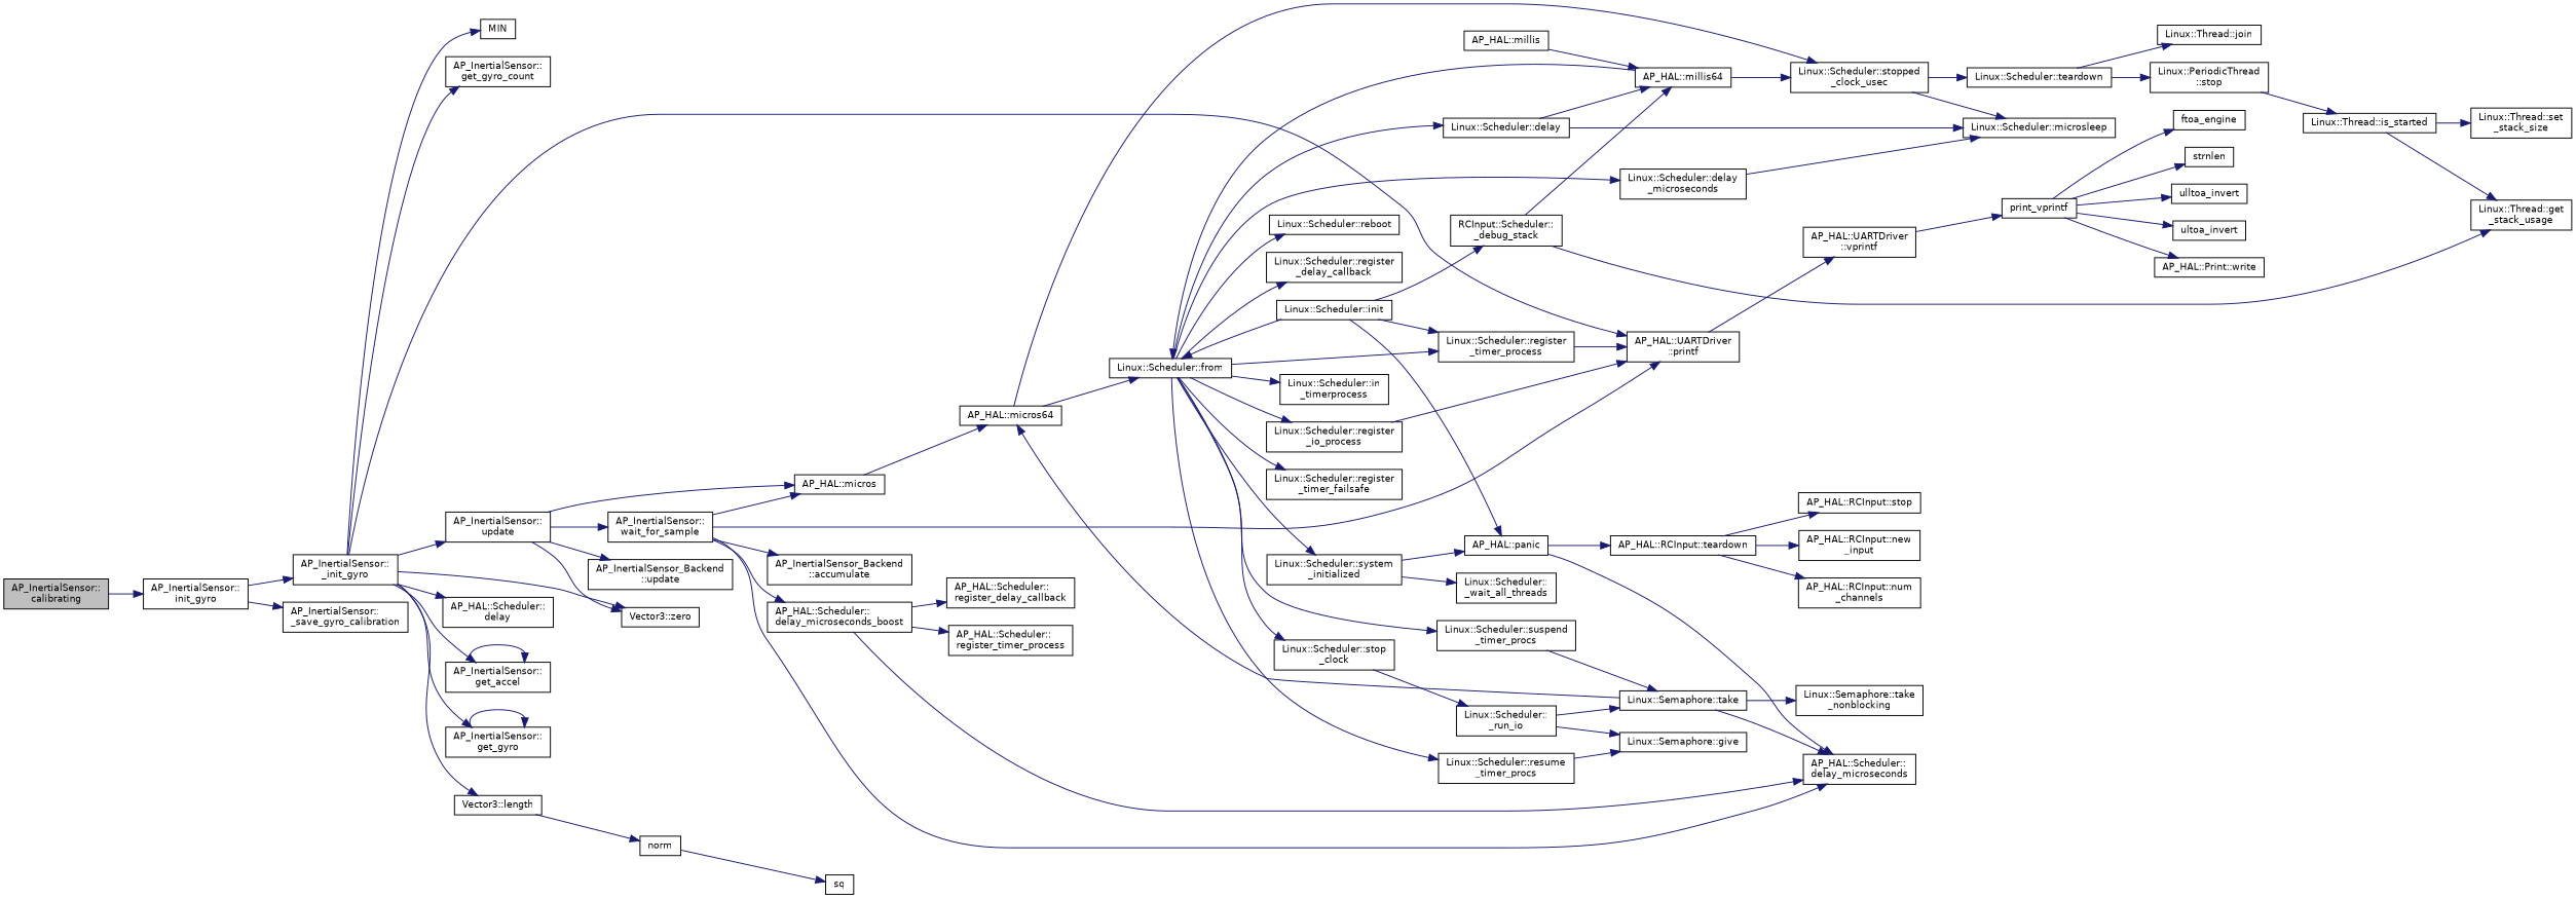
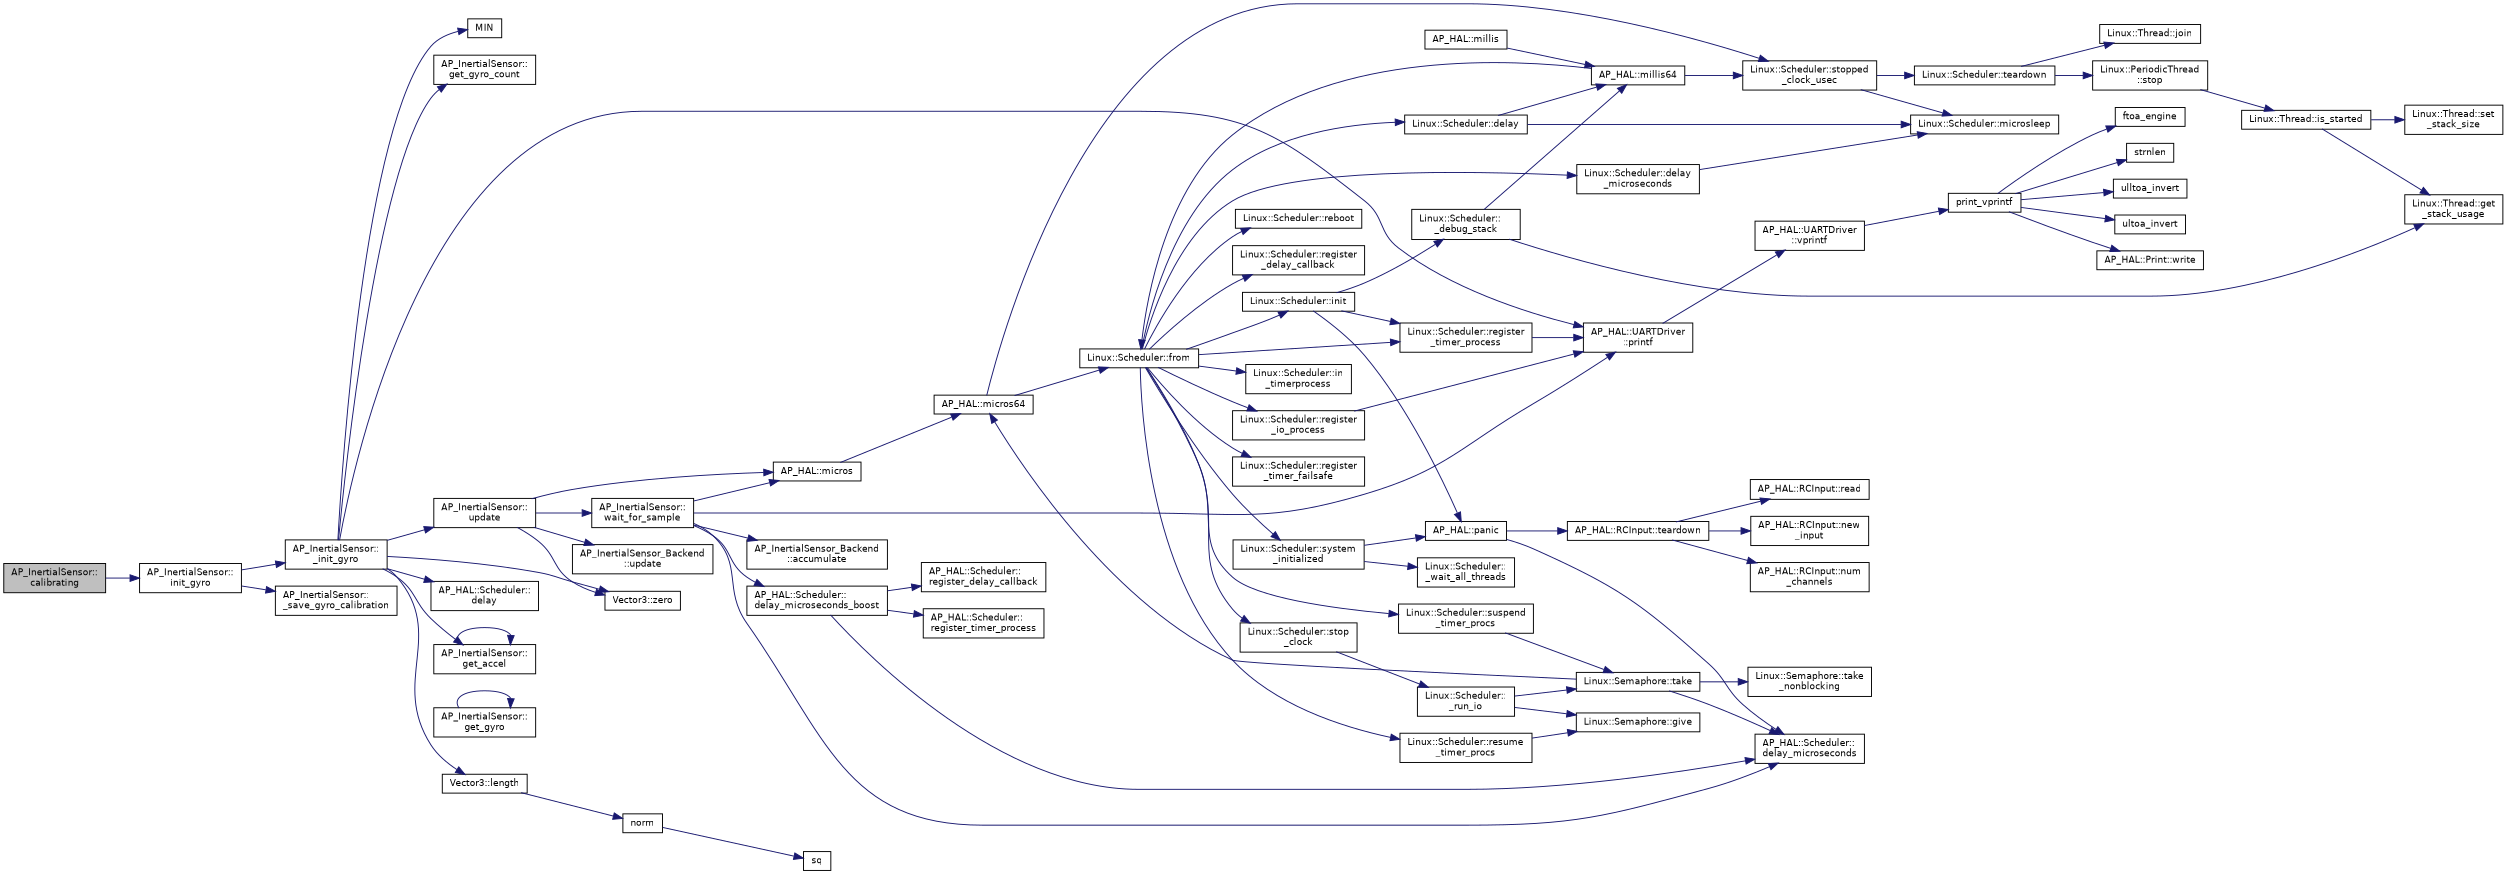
  digraph {
    rankdir=LR
    node [color=black fillcolor=white fontname=Helvetica fontsize=10 shape=record style=filled]
    edge [color=midnightblue fontname=Helvetica fontsize=10 labelfontname=Helvetica labelfontsize=10 style=solid]
    n1 [fillcolor=grey75 fontcolor=black height=0.2 label="AP_InertialSensor::\lcalibrating" width=0.4]
    n2 [height=0.2 label="AP_InertialSensor::\linit_gyro" width=0.4]
    n3 [height=0.2 label="AP_InertialSensor::\l_init_gyro" width=0.4]
    n4 [height=0.2 label="AP_InertialSensor::\l_save_gyro_calibration" width=0.4]
    n5 [height=0.2 label=MIN width=0.4]
    n6 [height=0.2 label="AP_InertialSensor::\lget_gyro_count" width=0.4]
    n7 [height=0.2 label="AP_HAL::UARTDriver\l::printf" width=0.4]
    n8 [height=0.2 label="Vector3::zero" width=0.4]
    n9 [height=0.2 label="AP_HAL::Scheduler::\ldelay" width=0.4]
    n10 [height=0.2 label="AP_InertialSensor::\lupdate" width=0.4]
    n11 [height=0.2 label="AP_InertialSensor::\lget_accel" width=0.4]
    n12 [height=0.2 label="AP_InertialSensor::\lget_gyro" width=0.4]
    n13 [height=0.2 label="Vector3::length" width=0.4]
    n14 [height=0.2 label="AP_HAL::UARTDriver\l::vprintf" width=0.4]
    n15 [height=0.2 label="AP_InertialSensor::\lwait_for_sample" width=0.4]
    n16 [height=0.2 label="AP_HAL::micros" width=0.4]
    n17 [height=0.2 label="AP_InertialSensor_Backend\l::update" width=0.4]
    n18 [height=0.2 label=norm width=0.4]
    n19 [height=0.2 label=print_vprintf width=0.4]
    n20 [height=0.2 label="AP_HAL::Print::write" width=0.4]
    n21 [height=0.2 label=ftoa_engine width=0.4]
    n22 [height=0.2 label=strnlen width=0.4]
    n23 [height=0.2 label=ulltoa_invert width=0.4]
    n24 [height=0.2 label=ultoa_invert width=0.4]
    n25 [height=0.2 label="AP_HAL::Scheduler::\ldelay_microseconds" width=0.4]
    n26 [height=0.2 label="AP_HAL::Scheduler::\ldelay_microseconds_boost" width=0.4]
    n27 [height=0.2 label="AP_InertialSensor_Backend\l::accumulate" width=0.4]
    n28 [height=0.2 label="AP_HAL::micros64" width=0.4]
    n29 [height=0.2 label="AP_HAL::millis" width=0.4]
    n30 [height=0.2 label="AP_HAL::millis64" width=0.4]
    n31 [height=0.2 label="AP_HAL::Scheduler::\lregister_delay_callback" width=0.4]
    n32 [height=0.2 label="AP_HAL::Scheduler::\lregister_timer_process" width=0.4]
    n33 [height=0.2 label="Linux::Scheduler::from" width=0.4]
    n34 [height=0.2 label="Linux::Scheduler::stopped\l_clock_usec" width=0.4]
    n35 [height=0.2 label="Linux::Scheduler::init" width=0.4]
    n36 [height=0.2 label="Linux::Scheduler::register\l_timer_process" width=0.4]
    n37 [height=0.2 label="Linux::Scheduler::delay" width=0.4]
    n38 [height=0.2 label="Linux::Scheduler::delay\l_microseconds" width=0.4]
    n39 [height=0.2 label="Linux::Scheduler::register\l_delay_callback" width=0.4]
    n40 [height=0.2 label="Linux::Scheduler::register\l_io_process" width=0.4]
    n41 [height=0.2 label="Linux::Scheduler::suspend\l_timer_procs" width=0.4]
    n42 [height=0.2 label="Linux::Scheduler::resume\l_timer_procs" width=0.4]
    n43 [height=0.2 label="Linux::Scheduler::in\l_timerprocess" width=0.4]
    n44 [height=0.2 label="Linux::Scheduler::register\l_timer_failsafe" width=0.4]
    n45 [height=0.2 label="Linux::Scheduler::system\l_initialized" width=0.4]
    n46 [height=0.2 label="Linux::Scheduler::reboot" width=0.4]
    n47 [height=0.2 label="Linux::Scheduler::stop\l_clock" width=0.4]
    n48 [height=0.2 label="Linux::Scheduler::microsleep" width=0.4]
    n49 [height=0.2 label="Linux::Scheduler::teardown" width=0.4]
    n50 [height=0.2 label="AP_HAL::panic" width=0.4]
-   n51 [height=0.2 label="RCInput::Scheduler::\l_debug_stack" width=0.4]
+   n51 [height=0.2 label="Linux::Scheduler::\l_debug_stack" width=0.4]
    n52 [height=0.2 label="Linux::Semaphore::take" width=0.4]
    n53 [height=0.2 label="Linux::Semaphore::give" width=0.4]
    n54 [height=0.2 label="Linux::Scheduler::\l_wait_all_threads" width=0.4]
    n55 [height=0.2 label="Linux::Scheduler::\l_run_io" width=0.4]
    n56 [height=0.2 label="AP_HAL::RCInput::teardown" width=0.4]
    n57 [height=0.2 label="Linux::Thread::get\l_stack_usage" width=0.4]
    n58 [height=0.2 label="AP_HAL::RCInput::new\l_input" width=0.4]
    n59 [height=0.2 label="AP_HAL::RCInput::num\l_channels" width=0.4]
-   n60 [height=0.2 label="AP_HAL::RCInput::stop" width=0.4]
+   n60 [height=0.2 label="AP_HAL::RCInput::read" width=0.4]
    n61 [height=0.2 label="Linux::PeriodicThread\l::stop" width=0.4]
    n62 [height=0.2 label="Linux::Thread::join" width=0.4]
    n63 [height=0.2 label="Linux::Thread::is_started" width=0.4]
    n64 [height=0.2 label="Linux::Thread::set\l_stack_size" width=0.4]
    n65 [height=0.2 label="Linux::Semaphore::take\l_nonblocking" width=0.4]
    n66 [height=0.2 label=sq width=0.4]
    n1 -> n2
    n2 -> n3
    n2 -> n4
    n3 -> n5
    n3 -> n6
    n3 -> n7
    n3 -> n8
    n3 -> n9
    n3 -> n10
    n3 -> n11
-   n3 -> n12
    n3 -> n13
    n7 -> n14
    n10 -> n8
    n10 -> n15
    n10 -> n16
    n10 -> n17
    n11 -> n11
    n12 -> n12
    n13 -> n18
    n14 -> n19
    n15 -> n7
    n15 -> n16
    n15 -> n25
    n15 -> n26
    n15 -> n27
    n16 -> n28
    n18 -> n66
    n19 -> n20
    n19 -> n21
    n19 -> n22
    n19 -> n23
    n19 -> n24
    n26 -> n25
    n26 -> n31
    n26 -> n32
    n28 -> n33
    n28 -> n34
    n29 -> n30
    n30 -> n33
    n30 -> n34
-   n35 -> n33
+   n33 -> n35
    n33 -> n36
    n33 -> n37
    n33 -> n38
    n33 -> n39
    n33 -> n40
    n33 -> n41
    n33 -> n42
    n33 -> n43
    n33 -> n44
    n33 -> n45
    n33 -> n46
    n33 -> n47
    n34 -> n48
    n34 -> n49
    n35 -> n36
    n35 -> n50
    n35 -> n51
    n36 -> n7
    n37 -> n30
    n37 -> n48
    n38 -> n48
    n40 -> n7
    n41 -> n52
    n42 -> n53
    n45 -> n50
    n45 -> n54
    n47 -> n55
    n49 -> n61
    n49 -> n62
    n50 -> n25
    n50 -> n56
    n51 -> n30
    n51 -> n57
    n52 -> n25
    n52 -> n28
    n52 -> n65
    n55 -> n52
    n55 -> n53
    n56 -> n58
    n56 -> n59
    n56 -> n60
    n61 -> n63
    n63 -> n57
    n63 -> n64
  }
